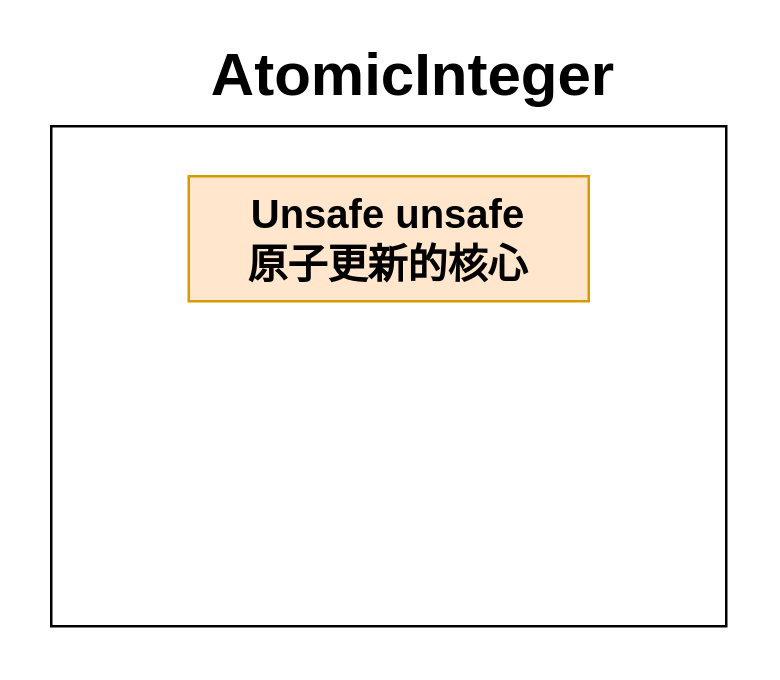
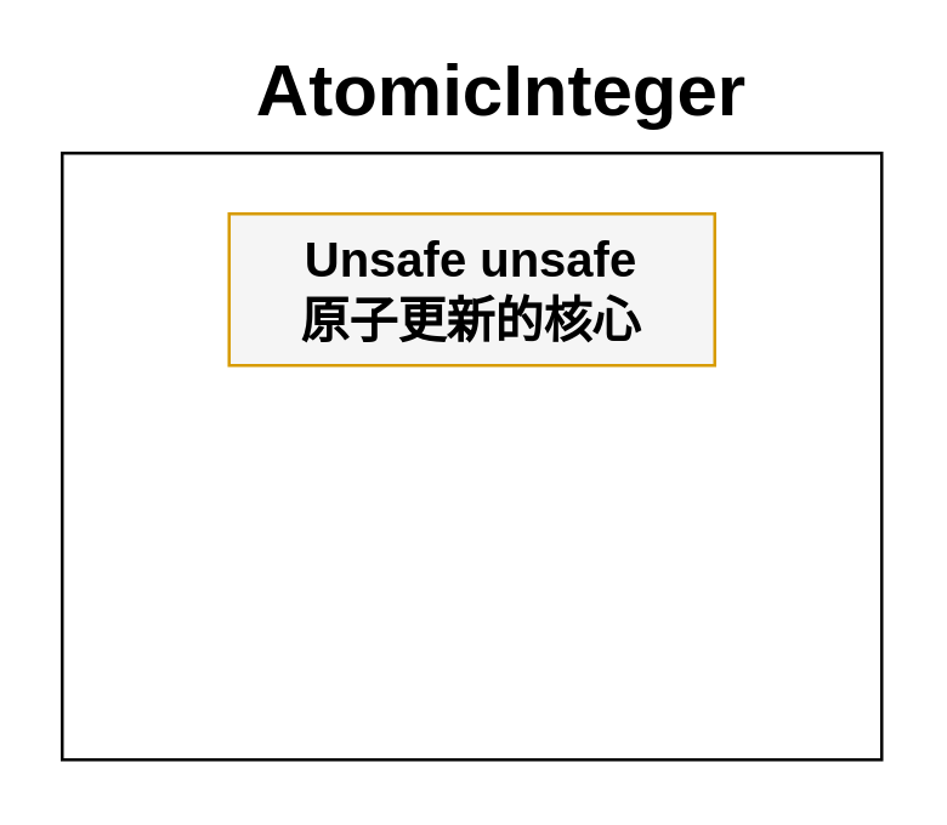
  <mxCell id="0" />
  <mxCell id="1" parent="0" />
  <mxCell id="2" value="" style="rounded=0;whiteSpace=wrap;html=1;" vertex="1" parent="1"><mxGeometry x="20" y="50" width="270" height="200" as="geometry" /></mxCell>
  <mxCell id="3" value="&lt;b&gt;&lt;font style=&quot;font-size: 24px&quot;&gt;AtomicInteger&lt;/font&gt;&lt;/b&gt;" style="text;html=1;strokeColor=none;fillColor=none;align=center;verticalAlign=middle;whiteSpace=wrap;rounded=0;" vertex="1" parent="1"><mxGeometry x="145" y="20" width="40" height="20" as="geometry" /></mxCell>
- <mxCell id="4" value="&lt;b style=&quot;font-size: 16px&quot;&gt;Unsafe unsafe&lt;br&gt;原子更新的核心&lt;/b&gt;" style="rounded=0;whiteSpace=wrap;html=1;fillColor=#ffe6cc;strokeColor=#d79b00;" vertex="1" parent="1"><mxGeometry x="75" y="70" width="160" height="50" as="geometry" /></mxCell>
+ <mxCell id="4" value="&lt;b style=&quot;font-size: 16px&quot;&gt;Unsafe unsafe&lt;br&gt;原子更新的核心&lt;/b&gt;" style="rounded=0;whiteSpace=wrap;html=1;fillColor=#f5f5f5;strokeColor=#d79b00;" vertex="1" parent="1"><mxGeometry x="75" y="70" width="160" height="50" as="geometry" /></mxCell>
